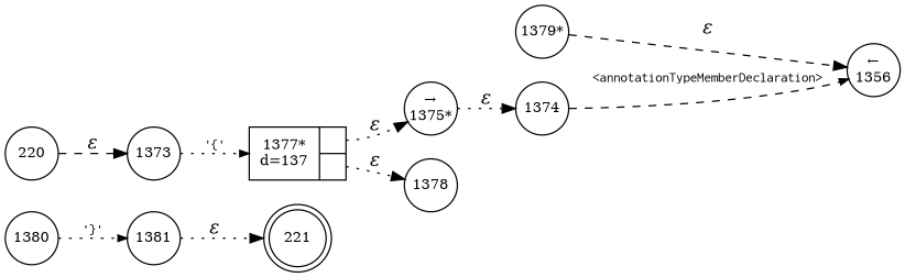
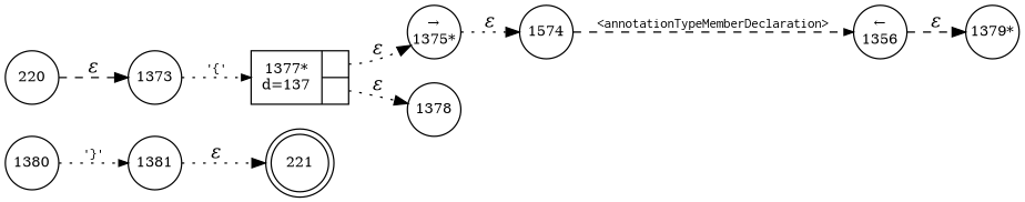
  digraph {
    rankdir=LR
    node [fixedsize=true fontsize=11 shape=circle peripheries=1]
    edge [fontname="Times-Italic" style=dotted]
    n1 [label=221 shape=doublecircle width=.6 peripheries=""]
    n2 [label="&larr;\n1356" width=.55]
    n3 [label="1379*" width=.55]
    n4 [fixedsize=false label="{1377*\nd=137|{<p0>|<p1>}}" shape=record]
    n5 [label=1378 width=.55]
    n6 [label="&rarr;\n1375*" width=.55]
-   n7 [label=1374 width=.55]
+   n7 [label=1574 width=.55]
    n8 [label=1380 width=.55]
    n9 [label=1381 width=.55]
    n10 [label=220 width=.55]
    n11 [label=1373 width=.55]
-   n3 -> n2 [label="&epsilon;" style=dashed]
+   n2 -> n3 [label="&epsilon;" style=dashed]
    n4 -> n5 [label="&epsilon;" tailport=p1]
    n4 -> n6 [label="&epsilon;" tailport=p0]
    n6 -> n7 [label="&epsilon;"]
    n7 -> n2 [arrowhead=normal arrowsize=.7 fontname=Courier fontsize=11 label="<annotationTypeMemberDeclaration>" style=dashed]
    n8 -> n9 [arrowhead=normal arrowsize=.7 fontname=Courier fontsize=11 label="'}'"]
    n9 -> n1 [label="&epsilon;"]
    n10 -> n11 [label="&epsilon;" style=dashed]
    n11 -> n4 [arrowhead=normal arrowsize=.7 fontname=Courier fontsize=11 label="'{'"]
  }
